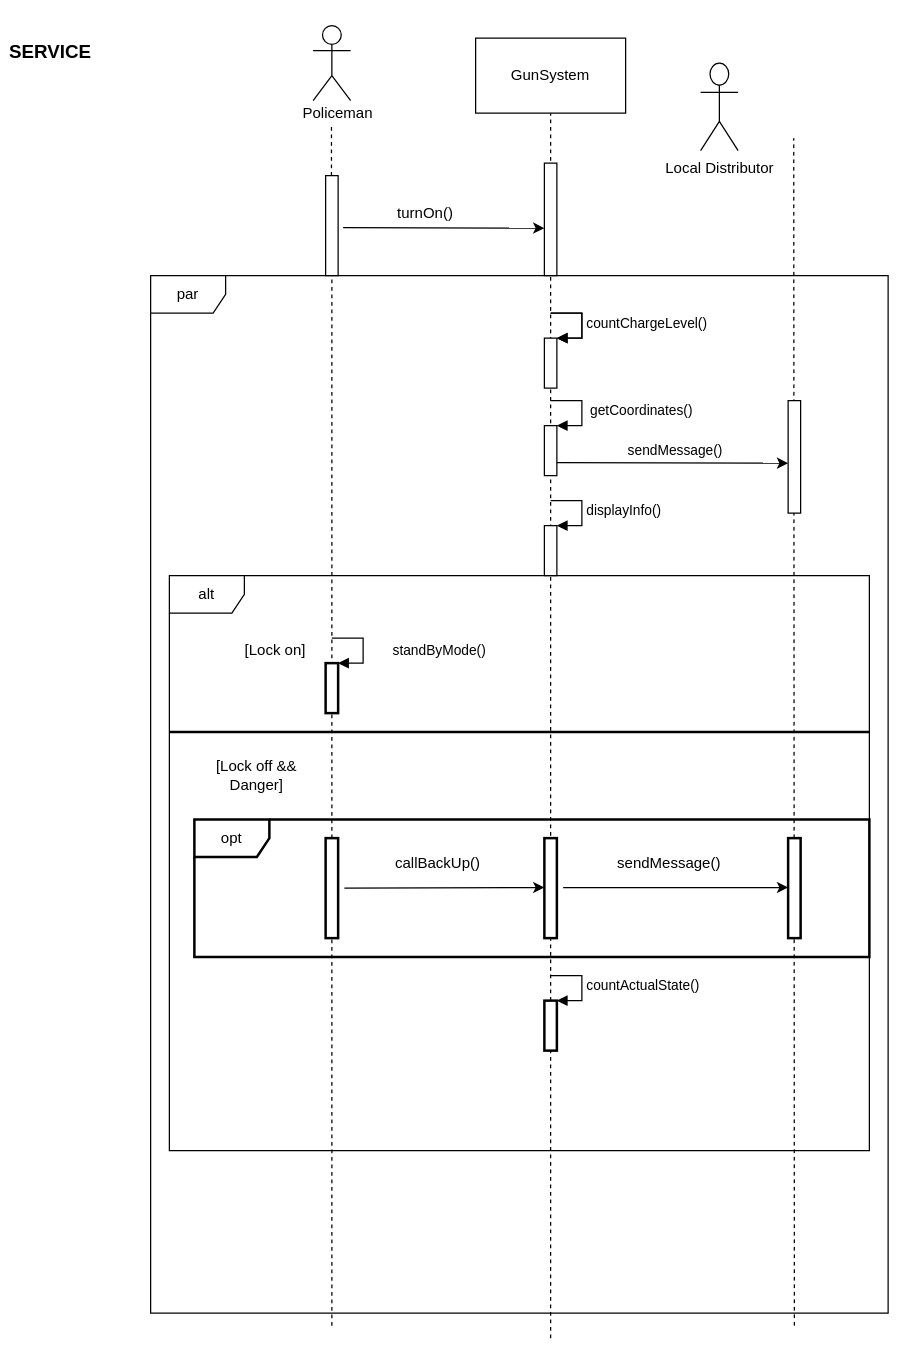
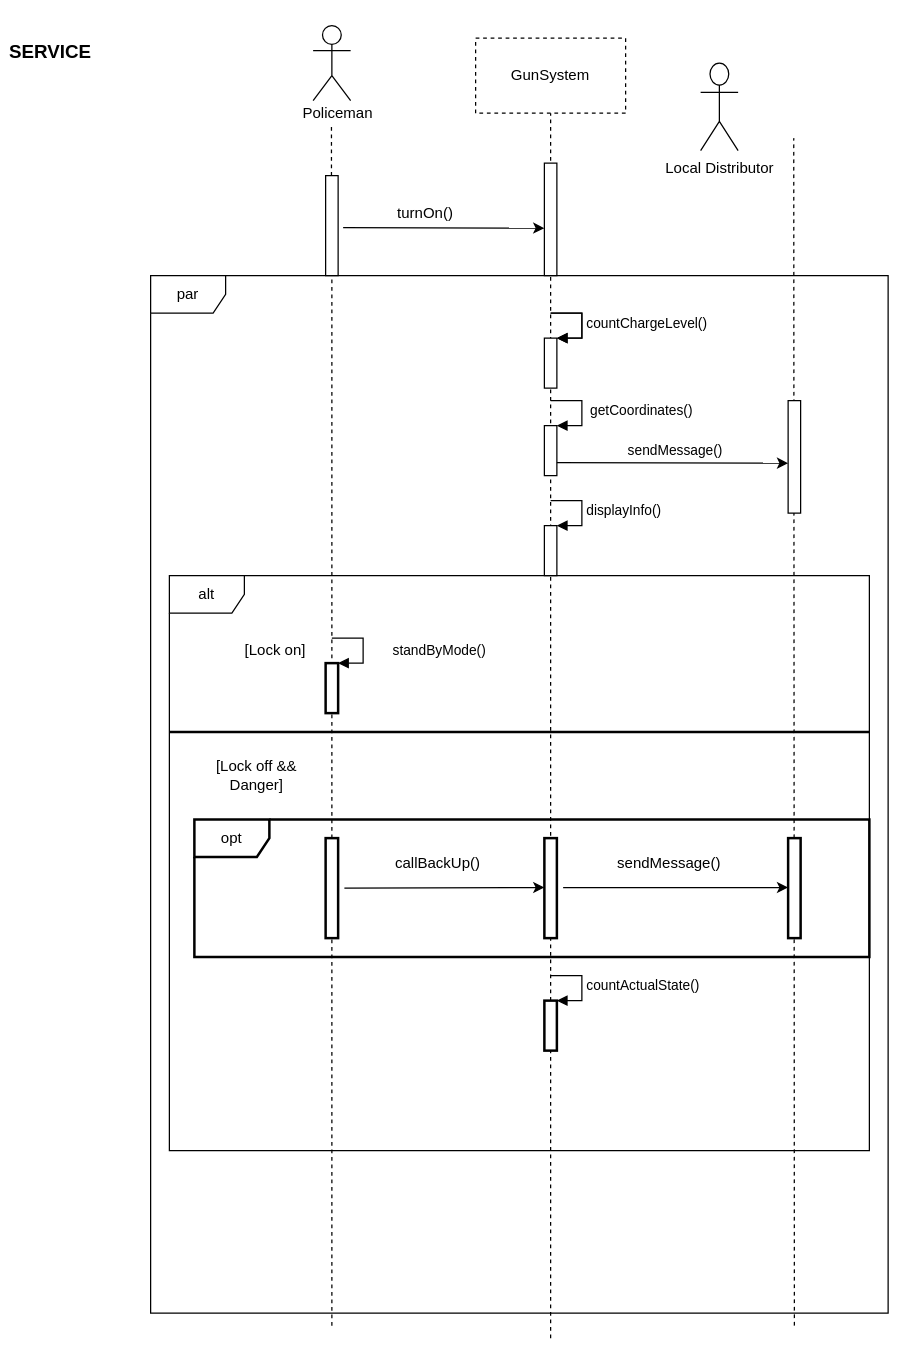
  <mxCell id="0" />
  <mxCell id="1" parent="0" />
- <mxCell id="2" value="GunSystem" style="rounded=0;whiteSpace=wrap;html=1;" parent="1" vertex="1"><mxGeometry x="380" y="30" width="120" height="60" as="geometry" /></mxCell>
+ <mxCell id="2" value="GunSystem" style="rounded=0;whiteSpace=wrap;html=1;dashed=1;" parent="1" vertex="1"><mxGeometry x="380" y="30" width="120" height="60" as="geometry" /></mxCell>
  <mxCell id="3" value="Local Distributor" style="shape=umlActor;verticalLabelPosition=bottom;verticalAlign=top;html=1;outlineConnect=0;" parent="1" vertex="1"><mxGeometry x="560" y="50" width="30" height="70" as="geometry" /></mxCell>
  <mxCell id="4" value="" style="shape=umlActor;verticalLabelPosition=bottom;verticalAlign=top;html=1;outlineConnect=0;" parent="1" vertex="1"><mxGeometry x="250" y="20" width="30" height="60" as="geometry" /></mxCell>
  <mxCell id="5" value="" style="endArrow=none;dashed=1;html=1;" parent="1" source="8" edge="1"><mxGeometry width="50" height="50" relative="1" as="geometry"><mxPoint x="265" y="602.667" as="sourcePoint" /><mxPoint x="264.67" y="100" as="targetPoint" /></mxGeometry></mxCell>
  <mxCell id="6" value="Policeman" style="text;html=1;strokeColor=none;fillColor=none;align=center;verticalAlign=middle;whiteSpace=wrap;rounded=0;" parent="1" vertex="1"><mxGeometry x="250" y="80" width="40" height="20" as="geometry" /></mxCell>
  <mxCell id="7" value="" style="endArrow=none;dashed=1;html=1;" parent="1" edge="1"><mxGeometry width="50" height="50" relative="1" as="geometry"><mxPoint x="635" y="1060" as="sourcePoint" /><mxPoint x="634.5" y="110" as="targetPoint" /></mxGeometry></mxCell>
  <mxCell id="8" value="" style="html=1;points=[];perimeter=orthogonalPerimeter;" parent="1" vertex="1"><mxGeometry x="260" y="140" width="10" height="80" as="geometry" /></mxCell>
  <mxCell id="9" value="" style="endArrow=none;dashed=1;html=1;" parent="1" target="8" edge="1"><mxGeometry width="50" height="50" relative="1" as="geometry"><mxPoint x="265" y="1060" as="sourcePoint" /><mxPoint x="264.67" y="100" as="targetPoint" /></mxGeometry></mxCell>
  <mxCell id="10" value="" style="endArrow=none;dashed=1;html=1;entryX=0.5;entryY=1;entryDx=0;entryDy=0;" parent="1" target="2" edge="1"><mxGeometry width="50" height="50" relative="1" as="geometry"><mxPoint x="440" y="1070" as="sourcePoint" /><mxPoint x="470" y="140" as="targetPoint" /></mxGeometry></mxCell>
  <mxCell id="11" value="" style="html=1;points=[];perimeter=orthogonalPerimeter;" parent="1" vertex="1"><mxGeometry x="435" y="130" width="10" height="90" as="geometry" /></mxCell>
  <mxCell id="12" value="" style="endArrow=classic;html=1;exitX=1.4;exitY=0.521;exitDx=0;exitDy=0;exitPerimeter=0;" parent="1" source="8" edge="1"><mxGeometry width="50" height="50" relative="1" as="geometry"><mxPoint x="290" y="210" as="sourcePoint" /><mxPoint x="435" y="182" as="targetPoint" /></mxGeometry></mxCell>
  <mxCell id="13" value="turnOn()" style="text;html=1;strokeColor=none;fillColor=none;align=center;verticalAlign=middle;whiteSpace=wrap;rounded=0;" parent="1" vertex="1"><mxGeometry x="320" y="160" width="40" height="20" as="geometry" /></mxCell>
  <mxCell id="14" value="par" style="shape=umlFrame;whiteSpace=wrap;html=1;" parent="1" vertex="1"><mxGeometry x="120" y="220" width="590" height="830" as="geometry" /></mxCell>
  <mxCell id="15" value="" style="html=1;points=[];perimeter=orthogonalPerimeter;" parent="1" vertex="1"><mxGeometry x="435" y="270" width="10" height="40" as="geometry" /></mxCell>
  <mxCell id="16" value="countChargeLevel()" style="edgeStyle=orthogonalEdgeStyle;html=1;align=left;spacingLeft=2;endArrow=block;rounded=0;entryX=1;entryY=0;" parent="1" target="15" edge="1"><mxGeometry relative="1" as="geometry"><mxPoint x="440" y="250" as="sourcePoint" /><Array as="points"><mxPoint x="465" y="250" /></Array></mxGeometry></mxCell>
  <mxCell id="17" value="countChargeLevel()" style="edgeStyle=orthogonalEdgeStyle;html=1;align=left;spacingLeft=2;endArrow=block;rounded=0;entryX=1;entryY=0;" parent="1" edge="1"><mxGeometry relative="1" as="geometry"><mxPoint x="440" y="250" as="sourcePoint" /><Array as="points"><mxPoint x="465" y="250" /></Array><mxPoint x="445" y="270" as="targetPoint" /></mxGeometry></mxCell>
  <mxCell id="18" value="" style="html=1;points=[];perimeter=orthogonalPerimeter;" parent="1" vertex="1"><mxGeometry x="435" y="340" width="10" height="40" as="geometry" /></mxCell>
  <mxCell id="19" value="&amp;nbsp;getCoordinates()" style="edgeStyle=orthogonalEdgeStyle;html=1;align=left;spacingLeft=2;endArrow=block;rounded=0;entryX=1;entryY=0;" parent="1" target="18" edge="1"><mxGeometry relative="1" as="geometry"><mxPoint x="440" y="320" as="sourcePoint" /><Array as="points"><mxPoint x="465" y="320" /></Array></mxGeometry></mxCell>
  <mxCell id="20" value="" style="endArrow=classic;html=1;" parent="1" edge="1"><mxGeometry width="50" height="50" relative="1" as="geometry"><mxPoint x="445" y="369.67" as="sourcePoint" /><mxPoint x="630" y="370" as="targetPoint" /></mxGeometry></mxCell>
  <mxCell id="21" value="" style="html=1;points=[];perimeter=orthogonalPerimeter;" parent="1" vertex="1"><mxGeometry x="630" y="320" width="10" height="90" as="geometry" /></mxCell>
  <mxCell id="22" value="&lt;font style=&quot;font-size: 11px&quot;&gt;sendMessage()&lt;/font&gt;" style="text;html=1;strokeColor=none;fillColor=none;align=center;verticalAlign=middle;whiteSpace=wrap;rounded=0;" parent="1" vertex="1"><mxGeometry x="520" y="350" width="40" height="20" as="geometry" /></mxCell>
  <mxCell id="23" value="" style="html=1;points=[];perimeter=orthogonalPerimeter;" parent="1" vertex="1"><mxGeometry x="435" y="420" width="10" height="40" as="geometry" /></mxCell>
  <mxCell id="24" value="displayInfo()" style="edgeStyle=orthogonalEdgeStyle;html=1;align=left;spacingLeft=2;endArrow=block;rounded=0;entryX=1;entryY=0;" parent="1" target="23" edge="1"><mxGeometry relative="1" as="geometry"><mxPoint x="440" y="400" as="sourcePoint" /><Array as="points"><mxPoint x="465" y="400" /></Array></mxGeometry></mxCell>
  <mxCell id="25" value="alt" style="shape=umlFrame;whiteSpace=wrap;html=1;" parent="1" vertex="1"><mxGeometry x="135" y="460" width="560" height="460" as="geometry" /></mxCell>
  <mxCell id="26" value="" style="line;strokeWidth=2;html=1;perimeter=backbonePerimeter;points=[];outlineConnect=0;spacingTop=6;" parent="1" vertex="1"><mxGeometry x="135" y="580" width="560" height="10" as="geometry" /></mxCell>
  <mxCell id="27" value="[Lock on]" style="text;html=1;strokeColor=none;fillColor=none;align=center;verticalAlign=middle;whiteSpace=wrap;rounded=0;" parent="1" vertex="1"><mxGeometry x="190" y="510" width="60" height="20" as="geometry" /></mxCell>
  <mxCell id="28" value="" style="html=1;points=[];perimeter=orthogonalPerimeter;strokeWidth=2;" parent="1" vertex="1"><mxGeometry x="260" y="530" width="10" height="40" as="geometry" /></mxCell>
  <mxCell id="29" value="standByMode()" style="edgeStyle=orthogonalEdgeStyle;html=1;align=left;spacingLeft=2;endArrow=block;rounded=0;entryX=1;entryY=0;" parent="1" target="28" edge="1"><mxGeometry x="0.077" y="20" relative="1" as="geometry"><mxPoint x="265" y="510" as="sourcePoint" /><Array as="points"><mxPoint x="290" y="510" /></Array><mxPoint as="offset" /></mxGeometry></mxCell>
  <mxCell id="30" value="[Lock off &amp;amp;&amp;amp; Danger]" style="text;html=1;strokeColor=none;fillColor=none;align=center;verticalAlign=middle;whiteSpace=wrap;rounded=0;" parent="1" vertex="1"><mxGeometry x="170" y="610" width="70" height="20" as="geometry" /></mxCell>
  <mxCell id="31" value="opt" style="shape=umlFrame;whiteSpace=wrap;html=1;strokeWidth=2;" parent="1" vertex="1"><mxGeometry x="155" y="655" width="540" height="110" as="geometry" /></mxCell>
  <mxCell id="32" value="" style="html=1;points=[];perimeter=orthogonalPerimeter;strokeWidth=2;" parent="1" vertex="1"><mxGeometry x="260" y="670" width="10" height="80" as="geometry" /></mxCell>
  <mxCell id="33" value="" style="html=1;points=[];perimeter=orthogonalPerimeter;strokeWidth=2;" parent="1" vertex="1"><mxGeometry x="435" y="670" width="10" height="80" as="geometry" /></mxCell>
  <mxCell id="34" value="" style="endArrow=classic;html=1;" parent="1" edge="1"><mxGeometry width="50" height="50" relative="1" as="geometry"><mxPoint x="275" y="710" as="sourcePoint" /><mxPoint x="435" y="709.5" as="targetPoint" /></mxGeometry></mxCell>
  <mxCell id="35" value="callBackUp()" style="text;html=1;strokeColor=none;fillColor=none;align=center;verticalAlign=middle;whiteSpace=wrap;rounded=0;" parent="1" vertex="1"><mxGeometry x="330" y="680" width="40" height="20" as="geometry" /></mxCell>
  <mxCell id="36" value="" style="html=1;points=[];perimeter=orthogonalPerimeter;strokeWidth=2;" parent="1" vertex="1"><mxGeometry x="630" y="670" width="10" height="80" as="geometry" /></mxCell>
  <mxCell id="37" value="" style="endArrow=classic;html=1;" parent="1" edge="1"><mxGeometry width="50" height="50" relative="1" as="geometry"><mxPoint x="450" y="709.5" as="sourcePoint" /><mxPoint x="630" y="709.5" as="targetPoint" /></mxGeometry></mxCell>
  <mxCell id="38" value="sendMessage()" style="text;html=1;strokeColor=none;fillColor=none;align=center;verticalAlign=middle;whiteSpace=wrap;rounded=0;" parent="1" vertex="1"><mxGeometry x="515" y="680" width="40" height="20" as="geometry" /></mxCell>
  <mxCell id="39" value="" style="html=1;points=[];perimeter=orthogonalPerimeter;strokeWidth=2;" parent="1" vertex="1"><mxGeometry x="435" y="800" width="10" height="40" as="geometry" /></mxCell>
  <mxCell id="40" value="countActualState()" style="edgeStyle=orthogonalEdgeStyle;html=1;align=left;spacingLeft=2;endArrow=block;rounded=0;entryX=1;entryY=0;" parent="1" target="39" edge="1"><mxGeometry relative="1" as="geometry"><mxPoint x="440" y="780" as="sourcePoint" /><Array as="points"><mxPoint x="465" y="780" /></Array></mxGeometry></mxCell>
  <mxCell id="41" value="&lt;b&gt;&lt;font style=&quot;font-size: 15px&quot;&gt;SERVICE&lt;/font&gt;&lt;/b&gt;" style="text;html=1;strokeColor=none;fillColor=none;align=center;verticalAlign=middle;whiteSpace=wrap;rounded=0;" vertex="1" parent="1"><mxGeometry x="20" y="30" width="40" height="20" as="geometry" /></mxCell>
